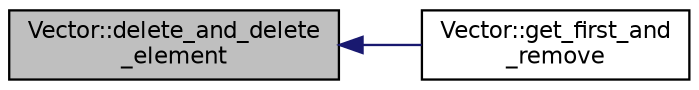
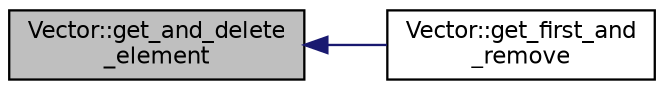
  digraph {
    rankdir=LR
    node [color=black fontname=Helvetica fontsize=10 shape=record style=filled]
-   n1 [fillcolor=grey75 fontcolor=black height=0.2 label="Vector::delete_and_delete\l_element" width=0.4]
+   n1 [fillcolor=grey75 fontcolor=black height=0.2 label="Vector::get_and_delete\l_element" width=0.4]
    n2 [fillcolor=white height=0.2 label="Vector::get_first_and\l_remove" width=0.4]
    n1 -> n2 [color=midnightblue dir=back fontname=Helvetica fontsize=10 labelfontname=Helvetica labelfontsize=10 style=solid]
  }
